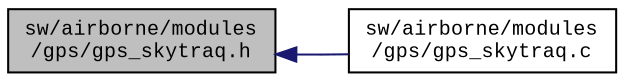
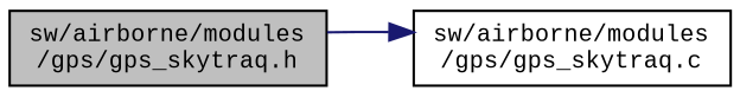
  digraph {
    rankdir=LR
    fontname="Liberation Mono"
    node [color=black fontname="Liberation Mono" fontsize=10 shape=record style=filled]
    n1 [fillcolor=grey75 fontcolor=black height=0.2 label="sw/airborne/modules\l/gps/gps_skytraq.h" width=0.4]
    n2 [fillcolor=white height=0.2 label="sw/airborne/modules\l/gps/gps_skytraq.c" width=0.4]
-   n1 -> n2 [color=midnightblue dir=back fontname="Liberation Mono" fontsize=10 labelfontname=FreeSans labelfontsize=10 style=solid]
+   n2 -> n1 [color=midnightblue dir=back fontname="Liberation Mono" fontsize=10 labelfontname=FreeSans labelfontsize=10 style=solid]
  }
